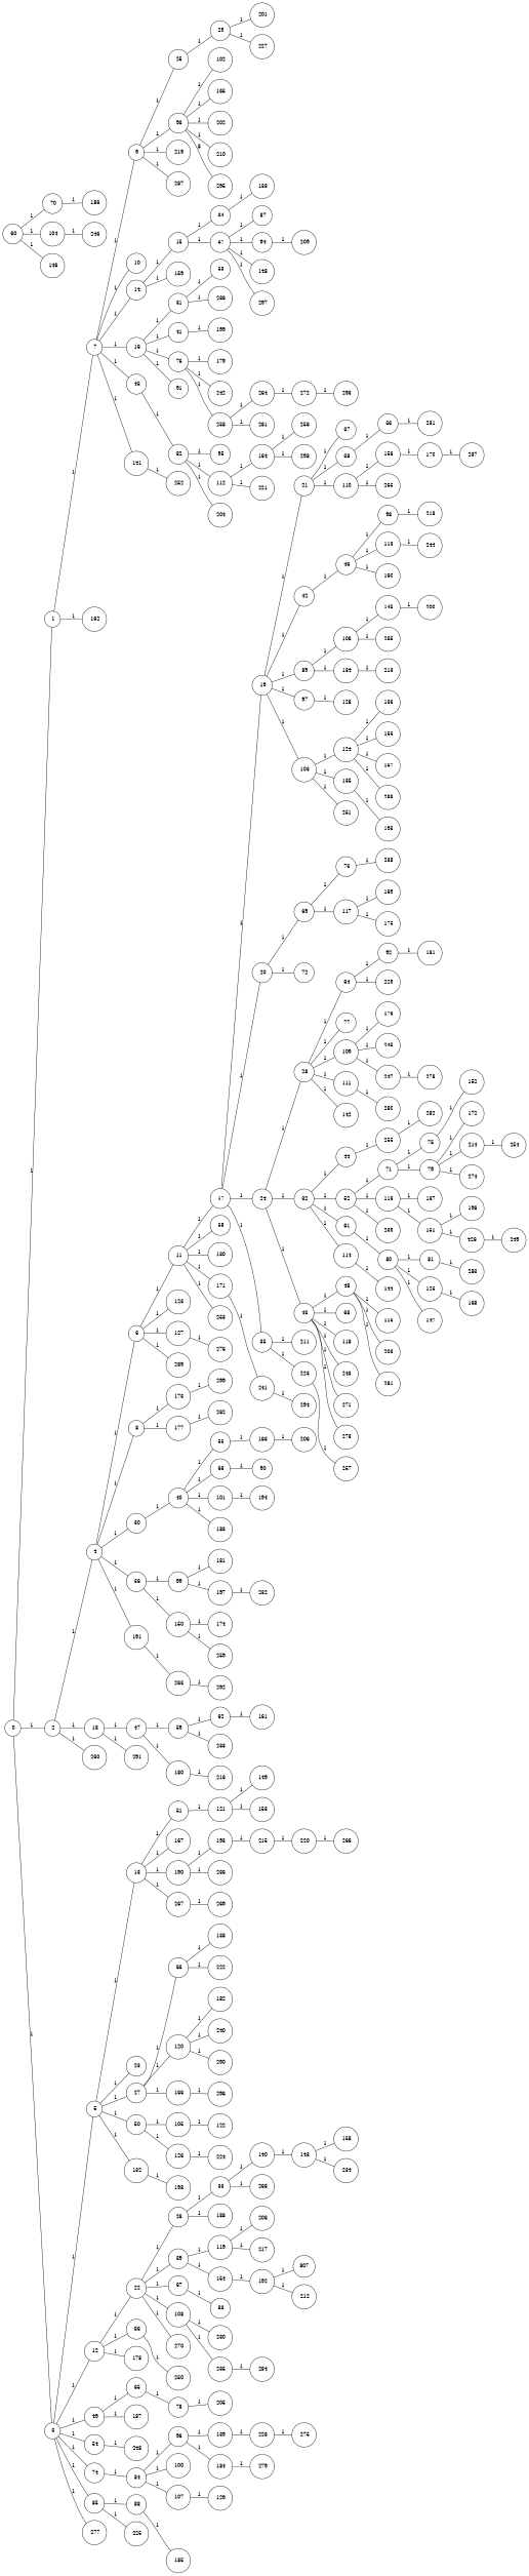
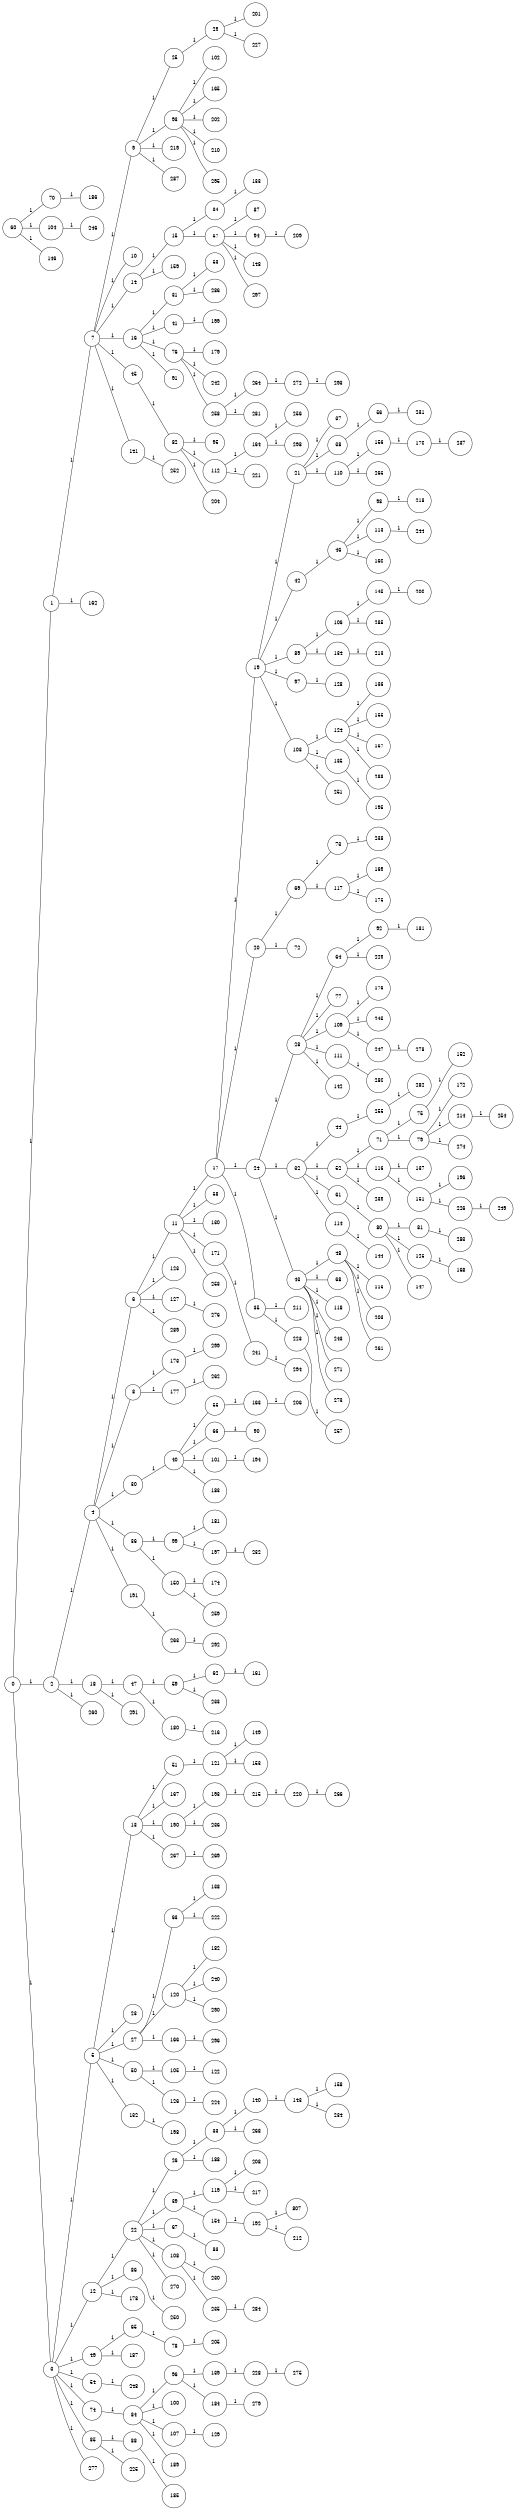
  graph {
    fixedsize="true;"
    rankdir=LR
    node [color=black fontsize=12 hight=.12 shape=circle]
    edge [fontsize=12]
    n1 [label=" 0" width=.12]
    n2 [label=" 1" width=.12]
    n3 [label=" 2" width=.12]
    n4 [label=" 3" width=.12]
    n5 [label=" 7" width=.12]
    n6 [label=" 162" width=.12]
    n7 [label=" 4" width=.12]
    n8 [label=" 18" width=.12]
    n9 [label=" 260" width=.12]
    n10 [label=" 5" width=.12]
    n11 [label=" 12" width=.12]
    n12 [label=" 49" width=.12]
    n13 [label=" 54" width=.12]
    n14 [label=" 74" width=.12]
    n15 [label=" 85" width=.12]
    n16 [label=" 277" width=.12]
    n17 [label=" 9" width=.12]
    n18 [label=" 10" width=.12]
    n19 [label=" 14" width=.12]
    n20 [label=" 16" width=.12]
    n21 [label=" 45" width=.12]
    n22 [label=" 141" width=.12]
    n23 [label=" 6" width=.12]
    n24 [label=" 8" width=.12]
    n25 [label=" 30" width=.12]
    n26 [label=" 36" width=.12]
    n27 [label=" 191" width=.12]
    n28 [label=" 47" width=.12]
    n29 [label=" 291" width=.12]
    n30 [label=" 13" width=.12]
    n31 [label=" 23" width=.12]
    n32 [label=" 27" width=.12]
    n33 [label=" 50" width=.12]
    n34 [label=" 132" width=.12]
    n35 [label=" 22" width=.12]
    n36 [label=" 86" width=.12]
    n37 [label=" 178" width=.12]
    n38 [label=" 65" width=.12]
    n39 [label=" 187" width=.12]
    n40 [label=" 248" width=.12]
    n41 [label=" 84" width=.12]
    n42 [label=" 88" width=.12]
    n43 [label=" 225" width=.12]
    n44 [label=" 11" width=.12]
    n45 [label=" 123" width=.12]
    n46 [label=" 127" width=.12]
    n47 [label=" 289" width=.12]
    n48 [label=" 173" width=.12]
    n49 [label=" 177" width=.12]
    n50 [label=" 40" width=.12]
    n51 [label=" 99" width=.12]
    n52 [label=" 150" width=.12]
    n53 [label=" 263" width=.12]
    n54 [label=" 51" width=.12]
    n55 [label=" 167" width=.12]
    n56 [label=" 190" width=.12]
    n57 [label=" 267" width=.12]
    n58 [label=" 63" width=.12]
    n59 [label=" 120" width=.12]
    n60 [label=" 166" width=.12]
    n61 [label=" 105" width=.12]
    n62 [label=" 126" width=.12]
    n63 [label=" 198" width=.12]
    n64 [label=" 17" width=.12]
    n65 [label=" 58" width=.12]
    n66 [label=" 130" width=.12]
    n67 [label=" 171" width=.12]
    n68 [label=" 253" width=.12]
    n69 [label=" 276" width=.12]
    n70 [label=" 25" width=.12]
    n71 [label=" 93" width=.12]
    n72 [label=" 219" width=.12]
    n73 [label=" 287" width=.12]
    n74 [label=" 15" width=.12]
    n75 [label=" 159" width=.12]
    n76 [label=" 31" width=.12]
    n77 [label=" 41" width=.12]
    n78 [label=" 76" width=.12]
    n79 [label=" 91" width=.12]
    n80 [label=" 82" width=.12]
    n81 [label=" 252" width=.12]
    n82 [label=" 299" width=.12]
    n83 [label=" 262" width=.12]
    n84 [label=" 29" width=.12]
    n85 [label=" 102" width=.12]
    n86 [label=" 165" width=.12]
    n87 [label=" 202" width=.12]
    n88 [label=" 210" width=.12]
    n89 [label=" 295" width=.12]
    n90 [label=" 19" width=.12]
    n91 [label=" 20" width=.12]
    n92 [label=" 24" width=.12]
    n93 [label=" 35" width=.12]
    n94 [label=" 241" width=.12]
    n95 [label=" 26" width=.12]
    n96 [label=" 39" width=.12]
    n97 [label=" 67" width=.12]
    n98 [label=" 108" width=.12]
    n99 [label=" 270" width=.12]
    n100 [label=" 250" width=.12]
    n101 [label=" 121" width=.12]
    n102 [label=" 193" width=.12]
    n103 [label=" 236" width=.12]
    n104 [label=" 269" width=.12]
    n105 [label=" 34" width=.12]
    n106 [label=" 57" width=.12]
    n107 [label=" 133" width=.12]
    n108 [label=" 87" width=.12]
    n109 [label=" 94" width=.12]
    n110 [label=" 148" width=.12]
    n111 [label=" 297" width=.12]
    n112 [label=" 53" width=.12]
    n113 [label=" 286" width=.12]
    n114 [label=" 199" width=.12]
    n115 [label=" 60" width=.12]
    n116 [label=" 70" width=.12]
    n117 [label=" 104" width=.12]
    n118 [label=" 146" width=.12]
    n119 [label=" 179" width=.12]
    n120 [label=" 242" width=.12]
    n121 [label=" 258" width=.12]
    n122 [label=" 21" width=.12]
    n123 [label=" 42" width=.12]
    n124 [label=" 89" width=.12]
    n125 [label=" 97" width=.12]
    n126 [label=" 103" width=.12]
    n127 [label=" 69" width=.12]
    n128 [label=" 72" width=.12]
    n129 [label=" 28" width=.12]
    n130 [label=" 32" width=.12]
    n131 [label=" 43" width=.12]
    n132 [label=" 211" width=.12]
    n133 [label=" 223" width=.12]
    n134 [label=" 59" width=.12]
    n135 [label=" 180" width=.12]
    n136 [label=" 37" width=.12]
    n137 [label=" 38" width=.12]
    n138 [label=" 110" width=.12]
    n139 [label=" 46" width=.12]
    n140 [label=" 106" width=.12]
    n141 [label=" 134" width=.12]
    n142 [label=" 128" width=.12]
    n143 [label=" 124" width=.12]
    n144 [label=" 135" width=.12]
    n145 [label=" 251" width=.12]
    n146 [label=" 73" width=.12]
    n147 [label=" 117" width=.12]
    n148 [label=" 56" width=.12]
    n149 [label=" 156" width=.12]
    n150 [label=" 265" width=.12]
    n151 [label=" 33" width=.12]
    n152 [label=" 188" width=.12]
    n153 [label=" 119" width=.12]
    n154 [label=" 154" width=.12]
    n155 [label=" 83" width=.12]
    n156 [label=" 230" width=.12]
    n157 [label=" 235" width=.12]
    n158 [label=" 64" width=.12]
    n159 [label=" 77" width=.12]
    n160 [label=" 109" width=.12]
    n161 [label=" 111" width=.12]
    n162 [label=" 142" width=.12]
    n163 [label=" 44" width=.12]
    n164 [label=" 52" width=.12]
    n165 [label=" 61" width=.12]
    n166 [label=" 114" width=.12]
    n167 [label=" 48" width=.12]
    n168 [label=" 68" width=.12]
    n169 [label=" 118" width=.12]
    n170 [label=" 243" width=.12]
    n171 [label=" 271" width=.12]
    n172 [label=" 273" width=.12]
    n173 [label=" 201" width=.12]
    n174 [label=" 227" width=.12]
    n175 [label=" 140" width=.12]
    n176 [label=" 268" width=.12]
    n177 [label=" 138" width=.12]
    n178 [label=" 222" width=.12]
    n179 [label=" 182" width=.12]
    n180 [label=" 240" width=.12]
    n181 [label=" 290" width=.12]
    n182 [label=" 296" width=.12]
    n183 [label=" 92" width=.12]
    n184 [label=" 229" width=.12]
    n185 [label=" 176" width=.12]
    n186 [label=" 245" width=.12]
    n187 [label=" 247" width=.12]
    n188 [label=" 280" width=.12]
    n189 [label=" 55" width=.12]
    n190 [label=" 66" width=.12]
    n191 [label=" 101" width=.12]
    n192 [label=" 183" width=.12]
    n193 [label=" 255" width=.12]
    n194 [label=" 71" width=.12]
    n195 [label=" 116" width=.12]
    n196 [label=" 239" width=.12]
    n197 [label=" 80" width=.12]
    n198 [label=" 144" width=.12]
    n199 [label=" 143" width=.12]
    n200 [label=" 257" width=.12]
    n201 [label=" 181" width=.12]
    n202 [label=" 197" width=.12]
    n203 [label=" 174" width=.12]
    n204 [label=" 259" width=.12]
    n205 [label=" 231" width=.12]
    n206 [label=" 208" width=.12]
    n207 [label=" 217" width=.12]
    n208 [label=" 192" width=.12]
    n209 [label=" 163" width=.12]
    n210 [label=" 90" width=.12]
    n211 [label=" 194" width=.12]
    n212 [label=" 98" width=.12]
    n213 [label=" 113" width=.12]
    n214 [label=" 160" width=.12]
    n215 [label=" 115" width=.12]
    n216 [label=" 203" width=.12]
    n217 [label=" 261" width=.12]
    n218 [label=" 282" width=.12]
    n219 [label=" 95" width=.12]
    n220 [label=" 112" width=.12]
    n221 [label=" 204" width=.12]
    n222 [label=" 218" width=.12]
    n223 [label=" 244" width=.12]
    n224 [label=" 62" width=.12]
    n225 [label=" 233" width=.12]
    n226 [label=" 216" width=.12]
    n227 [label=" 78" width=.12]
    n228 [label=" 122" width=.12]
    n229 [label=" 224" width=.12]
    n230 [label=" 149" width=.12]
    n231 [label=" 153" width=.12]
    n232 [label=" 75" width=.12]
    n233 [label=" 79" width=.12]
    n234 [label=" 137" width=.12]
    n235 [label=" 151" width=.12]
    n236 [label=" 206" width=.12]
    n237 [label=" 209" width=.12]
    n238 [label=" 161" width=.12]
    n239 [label=" 186" width=.12]
    n240 [label=" 246" width=.12]
    n241 [label=" 81" width=.12]
    n242 [label=" 125" width=.12]
    n243 [label=" 147" width=.12]
    n244 [label=" 131" width=.12]
    n245 [label=" 205" width=.12]
    n246 [label=" 238" width=.12]
    n247 [label=" 169" width=.12]
    n248 [label=" 175" width=.12]
    n249 [label=" 152" width=.12]
    n250 [label=" 172" width=.12]
    n251 [label=" 214" width=.12]
    n252 [label=" 274" width=.12]
    n253 [label=" 96" width=.12]
    n254 [label=" 100" width=.12]
    n255 [label=" 107" width=.12]
+   n256 [label=" 189" width=.12]
    n257 [label=" 264" width=.12]
    n258 [label=" 281" width=.12]
    n259 [label=" 254" width=.12]
    n260 [label=" 283" width=.12]
    n261 [label=" 168" width=.12]
    n262 [label=" 164" width=.12]
    n263 [label=" 221" width=.12]
    n264 [label=" 139" width=.12]
    n265 [label=" 184" width=.12]
    n266 [label=" 129" width=.12]
    n267 [label=" 185" width=.12]
    n268 [label=" 145" width=.12]
    n269 [label=" 285" width=.12]
    n270 [label=" 213" width=.12]
    n271 [label=" 228" width=.12]
    n272 [label=" 279" width=.12]
    n273 [label=" 232" width=.12]
    n274 [label=" 136" width=.12]
    n275 [label=" 155" width=.12]
    n276 [label=" 157" width=.12]
    n277 [label=" 288" width=.12]
    n278 [label=" 195" width=.12]
    n279 [label=" 200" width=.12]
    n280 [label=" 284" width=.12]
    n281 [label=" 278" width=.12]
    n282 [label=" 170" width=.12]
    n283 [label=" 256" width=.12]
    n284 [label=" 298" width=.12]
    n285 [label=" 196" width=.12]
-   n286 [label=426 width=.12]
+   n286 [label=" 226" width=.12]
    n287 [label=" 275" width=.12]
    n288 [label=" 158" width=.12]
    n289 [label=" 234" width=.12]
    n290 [label=" 249" width=.12]
    n291 [label=807 width=.12]
    n292 [label=" 212" width=.12]
    n293 [label=" 237" width=.12]
    n294 [label=" 294" width=.12]
    n295 [label=" 215" width=.12]
    n296 [label=" 292" width=.12]
    n297 [label=" 220" width=.12]
    n298 [label=" 266" width=.12]
    n299 [label=" 272" width=.12]
    n300 [label=" 293" width=.12]
    n1 -- n2 [label=1]
    n1 -- n3 [label=1]
    n1 -- n4 [label=1]
    n2 -- n5 [label=1]
    n2 -- n6 [label=1]
    n3 -- n7 [label=1]
    n3 -- n8 [label=1]
    n3 -- n9 [label=1]
    n4 -- n10 [label=1]
    n4 -- n11 [label=1]
    n4 -- n12 [label=1]
    n4 -- n13 [label=1]
    n4 -- n14 [label=1]
    n4 -- n15 [label=1]
    n4 -- n16 [label=1]
    n5 -- n17 [label=1]
    n5 -- n18 [label=1]
    n5 -- n19 [label=1]
    n5 -- n20 [label=1]
    n5 -- n21 [label=1]
    n5 -- n22 [label=1]
    n7 -- n23 [label=1]
    n7 -- n24 [label=1]
    n7 -- n25 [label=1]
    n7 -- n26 [label=1]
    n7 -- n27 [label=1]
    n8 -- n28 [label=1]
    n8 -- n29 [label=1]
    n10 -- n30 [label=1]
    n10 -- n31 [label=1]
    n10 -- n32 [label=1]
    n10 -- n33 [label=1]
    n10 -- n34 [label=1]
    n11 -- n35 [label=1]
    n11 -- n36 [label=1]
    n11 -- n37 [label=1]
    n12 -- n38 [label=1]
    n12 -- n39 [label=1]
    n13 -- n40 [label=1]
    n14 -- n41 [label=1]
    n15 -- n42 [label=1]
    n15 -- n43 [label=1]
    n17 -- n70 [label=1]
    n17 -- n71 [label=1]
    n17 -- n72 [label=1]
    n17 -- n73 [label=1]
    n19 -- n74 [label=1]
    n19 -- n75 [label=1]
    n20 -- n76 [label=1]
    n20 -- n77 [label=1]
    n20 -- n78 [label=1]
    n20 -- n79 [label=1]
    n21 -- n80 [label=1]
    n22 -- n81 [label=1]
    n23 -- n44 [label=1]
    n23 -- n45 [label=1]
    n23 -- n46 [label=1]
    n23 -- n47 [label=1]
    n24 -- n48 [label=1]
    n24 -- n49 [label=1]
    n25 -- n50 [label=1]
    n26 -- n51 [label=1]
    n26 -- n52 [label=1]
    n27 -- n53 [label=1]
    n28 -- n134 [label=1]
    n28 -- n135 [label=1]
    n30 -- n54 [label=1]
    n30 -- n55 [label=1]
    n30 -- n56 [label=1]
    n30 -- n57 [label=1]
    n32 -- n58 [label=1]
    n32 -- n59 [label=1]
    n32 -- n60 [label=1]
    n33 -- n61 [label=1]
    n33 -- n62 [label=1]
    n34 -- n63 [label=1]
    n35 -- n95 [label=1]
    n35 -- n96 [label=1]
    n35 -- n97 [label=1]
    n35 -- n98 [label=1]
    n35 -- n99 [label=1]
    n36 -- n100 [label=1]
    n38 -- n227 [label=1]
    n41 -- n253 [label=1]
    n41 -- n254 [label=1]
    n41 -- n255 [label=1]
+   n41 -- n256 [label=1]
    n42 -- n267 [label=1]
    n44 -- n64 [label=1]
    n44 -- n65 [label=1]
    n44 -- n66 [label=1]
    n44 -- n67 [label=1]
    n44 -- n68 [label=1]
    n46 -- n69 [label=1]
    n48 -- n82 [label=1]
    n49 -- n83 [label=1]
    n50 -- n189 [label=1]
    n50 -- n190 [label=1]
    n50 -- n191 [label=1]
    n50 -- n192 [label=1]
    n51 -- n201 [label=1]
    n51 -- n202 [label=1]
    n52 -- n203 [label=1]
    n52 -- n204 [label=1]
    n53 -- n296 [label=1]
    n54 -- n101 [label=1]
    n56 -- n102 [label=1]
    n56 -- n103 [label=1]
    n57 -- n104 [label=1]
    n58 -- n177 [label=1]
    n58 -- n178 [label=1]
    n59 -- n179 [label=1]
    n59 -- n180 [label=1]
    n59 -- n181 [label=1]
    n60 -- n182 [label=1]
    n61 -- n228 [label=1]
    n62 -- n229 [label=1]
    n64 -- n90 [label=1]
    n64 -- n91 [label=1]
    n64 -- n92 [label=1]
    n64 -- n93 [label=1]
    n67 -- n94 [label=1]
    n70 -- n84 [label=1]
    n71 -- n85 [label=1]
    n71 -- n86 [label=1]
    n71 -- n87 [label=1]
    n71 -- n88 [label=1]
-   n71 -- n89 [label=8]
+   n71 -- n89 [label=1]
    n74 -- n105 [label=1]
    n74 -- n106 [label=1]
    n76 -- n112 [label=1]
    n76 -- n113 [label=1]
    n77 -- n114 [label=1]
    n78 -- n119 [label=1]
    n78 -- n120 [label=1]
    n78 -- n121 [label=1]
    n80 -- n219 [label=1]
    n80 -- n220 [label=1]
    n80 -- n221 [label=1]
    n84 -- n173 [label=1]
    n84 -- n174 [label=1]
    n90 -- n122 [label=1]
    n90 -- n123 [label=1]
    n90 -- n124 [label=1]
    n90 -- n125 [label=1]
    n90 -- n126 [label=1]
    n91 -- n127 [label=1]
    n91 -- n128 [label=1]
    n92 -- n129 [label=1]
    n92 -- n130 [label=1]
    n92 -- n131 [label=1]
    n93 -- n132 [label=1]
    n93 -- n133 [label=1]
    n94 -- n294 [label=1]
    n95 -- n151 [label=1]
    n95 -- n152 [label=1]
    n96 -- n153 [label=1]
    n96 -- n154 [label=1]
    n97 -- n155 [label=1]
    n98 -- n156 [label=1]
    n98 -- n157 [label=1]
    n101 -- n230 [label=1]
    n101 -- n231 [label=1]
    n102 -- n295 [label=1]
    n105 -- n107 [label=1]
    n106 -- n108 [label=1]
    n106 -- n109 [label=1]
    n106 -- n110 [label=1]
    n106 -- n111 [label=1]
    n109 -- n237 [label=1]
    n115 -- n116 [label=1]
    n115 -- n117 [label=1]
    n115 -- n118 [label=1]
    n116 -- n239 [label=1]
    n117 -- n240 [label=1]
    n121 -- n257 [label=1]
    n121 -- n258 [label=1]
    n122 -- n136 [label=1]
    n122 -- n137 [label=1]
    n122 -- n138 [label=1]
    n123 -- n139 [label=1]
    n124 -- n140 [label=1]
    n124 -- n141 [label=1]
    n125 -- n142 [label=1]
    n126 -- n143 [label=1]
    n126 -- n144 [label=1]
    n126 -- n145 [label=1]
    n127 -- n146 [label=1]
    n127 -- n147 [label=1]
    n129 -- n158 [label=1]
    n129 -- n159 [label=1]
    n129 -- n160 [label=1]
    n129 -- n161 [label=1]
    n129 -- n162 [label=1]
    n130 -- n163 [label=1]
    n130 -- n164 [label=1]
    n130 -- n165 [label=1]
    n130 -- n166 [label=1]
    n131 -- n167 [label=1]
    n131 -- n168 [label=1]
    n131 -- n169 [label=1]
    n131 -- n170 [label=1]
    n131 -- n171 [label=1]
    n131 -- n172 [label=1]
    n133 -- n200 [label=1]
    n134 -- n224 [label=1]
    n134 -- n225 [label=1]
    n135 -- n226 [label=1]
    n137 -- n148 [label=1]
    n138 -- n149 [label=1]
    n138 -- n150 [label=1]
    n139 -- n212 [label=1]
    n139 -- n213 [label=1]
    n139 -- n214 [label=1]
    n140 -- n268 [label=1]
    n140 -- n269 [label=1]
    n141 -- n270 [label=1]
    n143 -- n274 [label=1]
    n143 -- n275 [label=1]
    n143 -- n276 [label=1]
    n143 -- n277 [label=1]
    n144 -- n278 [label=1]
    n146 -- n246 [label=1]
    n147 -- n247 [label=1]
    n147 -- n248 [label=1]
    n148 -- n205 [label=1]
    n149 -- n282 [label=1]
    n151 -- n175 [label=1]
    n151 -- n176 [label=1]
    n153 -- n206 [label=1]
    n153 -- n207 [label=1]
    n154 -- n208 [label=1]
    n157 -- n280 [label=1]
    n158 -- n183 [label=1]
    n158 -- n184 [label=1]
    n160 -- n185 [label=1]
    n160 -- n186 [label=1]
    n160 -- n187 [label=1]
    n161 -- n188 [label=1]
    n163 -- n193 [label=1]
    n164 -- n194 [label=1]
    n164 -- n195 [label=1]
    n164 -- n196 [label=1]
    n165 -- n197 [label=1]
    n166 -- n198 [label=1]
    n167 -- n215 [label=1]
    n167 -- n216 [label=1]
    n167 -- n217 [label=1]
    n175 -- n199 [label=1]
    n183 -- n244 [label=1]
    n187 -- n281 [label=1]
    n189 -- n209 [label=1]
    n190 -- n210 [label=1]
    n191 -- n211 [label=1]
    n193 -- n218 [label=1]
    n194 -- n232 [label=1]
    n194 -- n233 [label=1]
    n195 -- n234 [label=1]
    n195 -- n235 [label=1]
    n197 -- n241 [label=1]
    n197 -- n242 [label=1]
    n197 -- n243 [label=1]
    n199 -- n288 [label=1]
    n199 -- n289 [label=1]
    n202 -- n273 [label=1]
    n208 -- n291 [label=1]
    n208 -- n292 [label=1]
    n209 -- n236 [label=1]
    n212 -- n222 [label=1]
    n213 -- n223 [label=1]
    n220 -- n262 [label=1]
    n220 -- n263 [label=1]
    n224 -- n238 [label=1]
    n227 -- n245 [label=1]
    n232 -- n249 [label=1]
    n233 -- n250 [label=1]
    n233 -- n251 [label=1]
    n233 -- n252 [label=1]
    n235 -- n285 [label=1]
    n235 -- n286 [label=1]
    n241 -- n260 [label=1]
    n242 -- n261 [label=1]
    n251 -- n259 [label=1]
    n253 -- n264 [label=1]
    n253 -- n265 [label=1]
    n255 -- n266 [label=1]
    n257 -- n299 [label=1]
    n262 -- n283 [label=1]
    n262 -- n284 [label=1]
    n264 -- n271 [label=1]
    n265 -- n272 [label=1]
    n268 -- n279 [label=1]
    n271 -- n287 [label=1]
    n282 -- n293 [label=1]
    n286 -- n290 [label=1]
    n295 -- n297 [label=1]
    n297 -- n298 [label=1]
    n299 -- n300 [label=1]
  }
